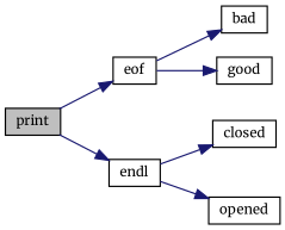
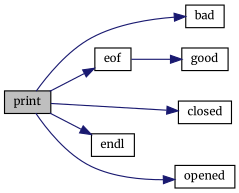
  digraph {
    fontname=Merriweather
    rankdir=LR
    node [color=black fontname=Merriweather fontsize=10 shape=record]
    edge [color=midnightblue fontname=Merriweather fontsize=10 labelfontname=FreeSans labelfontsize=10 style=solid]
    n1 [fillcolor=grey75 fontcolor=black height=0.2 label=print style=filled width=0.4]
    n2 [height=0.2 label=bad width=0.4]
    n3 [height=0.2 label=closed width=0.4]
    n4 [height=0.2 label=eof width=0.4]
    n5 [height=0.2 label=endl width=0.4]
    n6 [height=0.2 label=opened width=0.4]
    n7 [height=0.2 label=good width=0.4]
-   n4 -> n2
-   n5 -> n3
+   n1 -> n2
+   n1 -> n3
    n1 -> n4
    n1 -> n5
-   n5 -> n6
+   n1 -> n6
    n4 -> n7
  }
